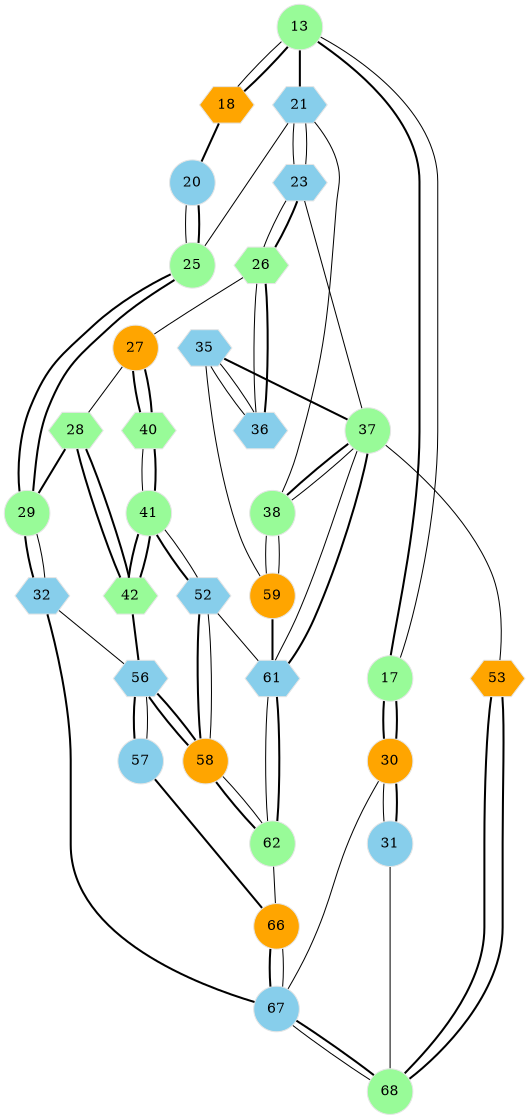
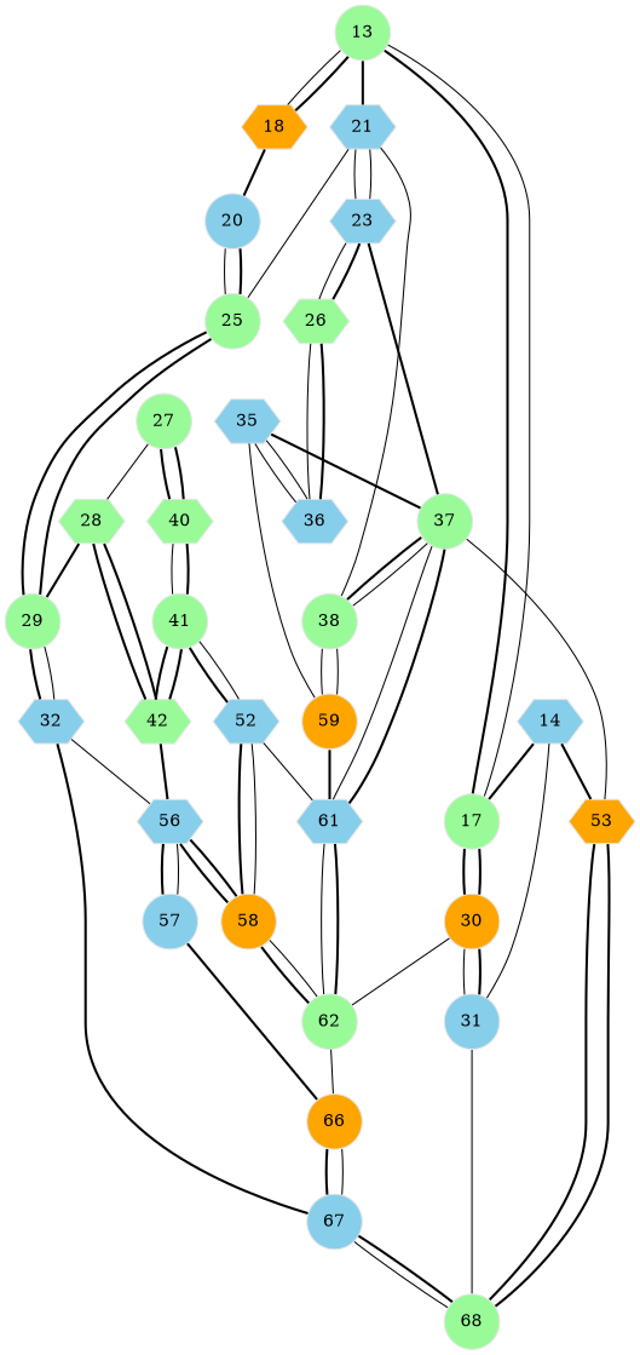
  graph {
    node [color=gray90 fillcolor=skyblue shape=circle style=filled]
    edge [style=bold]
+   14 [shape=hexagon super="+13+9"]
    17 [fillcolor=palegreen super="+15"]
    31
    53 [fillcolor=orange shape=hexagon super="+5"]
    30 [fillcolor=orange]
    68 [fillcolor=palegreen super="+48+49"]
    n7 [fillcolor=palegreen label=13 super="+7+6+12"]
    18 [fillcolor=orange shape=hexagon]
    21 [shape=hexagon super="+11"]
    20
    25 [fillcolor=palegreen super="+22+19"]
    23 [shape=hexagon]
    38 [fillcolor=palegreen]
    67 [super="+65"]
    29 [fillcolor=palegreen]
    37 [fillcolor=palegreen super="+3+34"]
    26 [fillcolor=palegreen shape=hexagon]
    61 [shape=hexagon super="+60+51"]
-   27 [fillcolor=orange]
+   27 [fillcolor=palegreen]
    36 [shape=hexagon]
    32 [shape=hexagon]
    28 [fillcolor=palegreen shape=hexagon]
    40 [fillcolor=palegreen shape=hexagon]
    42 [fillcolor=palegreen shape=hexagon]
    41 [fillcolor=palegreen]
    56 [shape=hexagon super="+43+44"]
    58 [fillcolor=orange]
    57 [super="+54"]
    35 [shape=hexagon]
    59 [fillcolor=orange super="+50"]
    62 [fillcolor=palegreen]
    52 [shape=hexagon]
    66 [fillcolor=orange super="+63+64"]
+   14 -- 17 [weight=2]
+   14 -- 31 [style=solid]
+   14 -- 53 [weight=2]
    17 -- 30
    17 -- 30
    31 -- 68 [style=solid]
    53 -- 68 [weight=2]
    53 -- 68
    30 -- 31 [style=solid]
    30 -- 31
-   30 -- 67 [style=solid]
+   30 -- 62 [style=solid]
    n7 -- 17 [weight=2]
    n7 -- 17 [style=solid]
    n7 -- 18 [style=solid weight=2]
    n7 -- 18
    n7 -- 21 [weight=2]
    18 -- 20
    21 -- 25 [style=solid weight=2]
    21 -- 23 [style=solid]
    21 -- 23 [style=solid]
    21 -- 38 [style=solid]
    20 -- 25 [style=solid weight=2]
    20 -- 25
    25 -- 29
    25 -- 29
-   23 -- 37 [style=solid]
+   23 -- 37
    23 -- 26 [style=solid]
    23 -- 26
    38 -- 59 [style=solid]
    38 -- 59 [style=solid]
    67 -- 68 [style=solid weight=2]
    67 -- 68
    29 -- 32
    29 -- 32 [style=solid]
    37 -- 53 [style=solid weight=2]
    37 -- 38 [weight=2]
    37 -- 38 [style=solid]
    37 -- 61 [style=solid]
    37 -- 61
-   26 -- 27 [style=solid]
    26 -- 36 [style=solid]
    26 -- 36
    61 -- 62 [style=solid]
    61 -- 62
    27 -- 28 [style=solid]
    27 -- 40
    27 -- 40
    32 -- 67
    32 -- 56 [style=solid]
    28 -- 29
    28 -- 42
    28 -- 42
    40 -- 41 [style=solid]
    40 -- 41
    42 -- 56
    41 -- 42
    41 -- 42
    41 -- 52
    41 -- 52 [style=solid]
    56 -- 58
    56 -- 58
    56 -- 57 [weight=2]
    56 -- 57 [style=solid]
    58 -- 62
    58 -- 62 [style=solid]
    57 -- 66 [weight=2]
    35 -- 37
    35 -- 36 [style=solid]
    35 -- 36 [style=solid]
    35 -- 59 [style=solid]
    59 -- 61 [weight=2]
    62 -- 66 [style=solid]
    52 -- 61 [style=solid]
    52 -- 58
    52 -- 58 [style=solid]
    66 -- 67 [weight=3]
    66 -- 67 [style=solid]
  }
